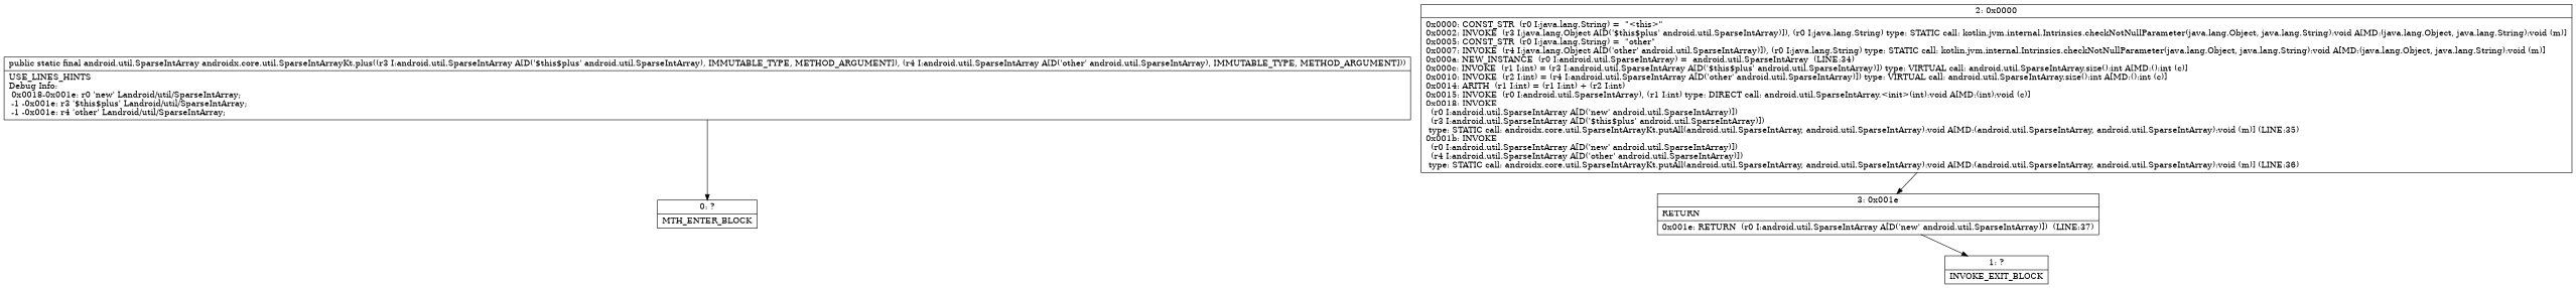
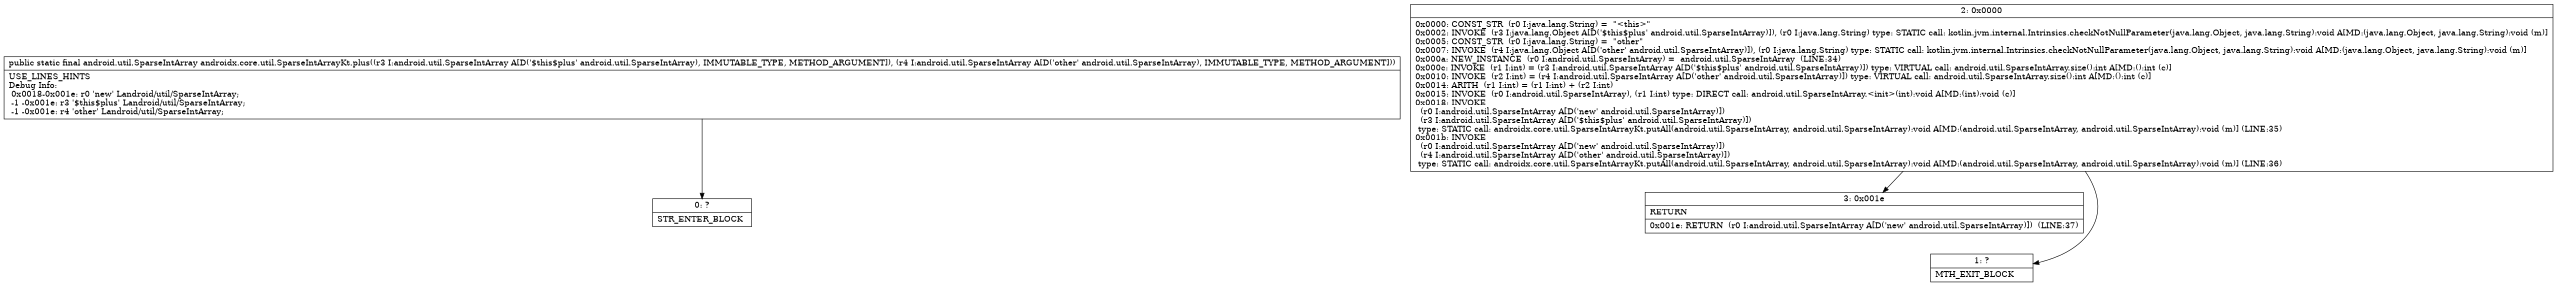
  digraph {
    node [shape=record]
-   n1 [label="{0\:\ ?|MTH_ENTER_BLOCK\l}"]
+   n1 [label="{0\:\ ?|STR_ENTER_BLOCK\l}"]
    n2 [label="{2\:\ 0x0000|0x0000: CONST_STR  (r0 I:java.lang.String) =  \"\<this\>\" \l0x0002: INVOKE  (r3 I:java.lang.Object A[D('$this$plus' android.util.SparseIntArray)]), (r0 I:java.lang.String) type: STATIC call: kotlin.jvm.internal.Intrinsics.checkNotNullParameter(java.lang.Object, java.lang.String):void A[MD:(java.lang.Object, java.lang.String):void (m)]\l0x0005: CONST_STR  (r0 I:java.lang.String) =  \"other\" \l0x0007: INVOKE  (r4 I:java.lang.Object A[D('other' android.util.SparseIntArray)]), (r0 I:java.lang.String) type: STATIC call: kotlin.jvm.internal.Intrinsics.checkNotNullParameter(java.lang.Object, java.lang.String):void A[MD:(java.lang.Object, java.lang.String):void (m)]\l0x000a: NEW_INSTANCE  (r0 I:android.util.SparseIntArray) =  android.util.SparseIntArray  (LINE:34)\l0x000c: INVOKE  (r1 I:int) = (r3 I:android.util.SparseIntArray A[D('$this$plus' android.util.SparseIntArray)]) type: VIRTUAL call: android.util.SparseIntArray.size():int A[MD:():int (c)]\l0x0010: INVOKE  (r2 I:int) = (r4 I:android.util.SparseIntArray A[D('other' android.util.SparseIntArray)]) type: VIRTUAL call: android.util.SparseIntArray.size():int A[MD:():int (c)]\l0x0014: ARITH  (r1 I:int) = (r1 I:int) + (r2 I:int) \l0x0015: INVOKE  (r0 I:android.util.SparseIntArray), (r1 I:int) type: DIRECT call: android.util.SparseIntArray.\<init\>(int):void A[MD:(int):void (c)]\l0x0018: INVOKE  \l  (r0 I:android.util.SparseIntArray A[D('new' android.util.SparseIntArray)])\l  (r3 I:android.util.SparseIntArray A[D('$this$plus' android.util.SparseIntArray)])\l type: STATIC call: androidx.core.util.SparseIntArrayKt.putAll(android.util.SparseIntArray, android.util.SparseIntArray):void A[MD:(android.util.SparseIntArray, android.util.SparseIntArray):void (m)] (LINE:35)\l0x001b: INVOKE  \l  (r0 I:android.util.SparseIntArray A[D('new' android.util.SparseIntArray)])\l  (r4 I:android.util.SparseIntArray A[D('other' android.util.SparseIntArray)])\l type: STATIC call: androidx.core.util.SparseIntArrayKt.putAll(android.util.SparseIntArray, android.util.SparseIntArray):void A[MD:(android.util.SparseIntArray, android.util.SparseIntArray):void (m)] (LINE:36)\l}"]
    n3 [label="{3\:\ 0x001e|RETURN\l|0x001e: RETURN  (r0 I:android.util.SparseIntArray A[D('new' android.util.SparseIntArray)])  (LINE:37)\l}"]
-   n4 [label="{1\:\ ?|INVOKE_EXIT_BLOCK\l}"]
+   n4 [label="{1\:\ ?|MTH_EXIT_BLOCK\l}"]
    n5 [label="{public static final android.util.SparseIntArray androidx.core.util.SparseIntArrayKt.plus((r3 I:android.util.SparseIntArray A[D('$this$plus' android.util.SparseIntArray), IMMUTABLE_TYPE, METHOD_ARGUMENT]), (r4 I:android.util.SparseIntArray A[D('other' android.util.SparseIntArray), IMMUTABLE_TYPE, METHOD_ARGUMENT]))  | USE_LINES_HINTS\lDebug Info:\l  0x0018\-0x001e: r0 'new' Landroid\/util\/SparseIntArray;\l  \-1 \-0x001e: r3 '$this$plus' Landroid\/util\/SparseIntArray;\l  \-1 \-0x001e: r4 'other' Landroid\/util\/SparseIntArray;\l}"]
    n2 -> n3
-   n3 -> n4
+   n2 -> n4
    n5 -> n1
  }
